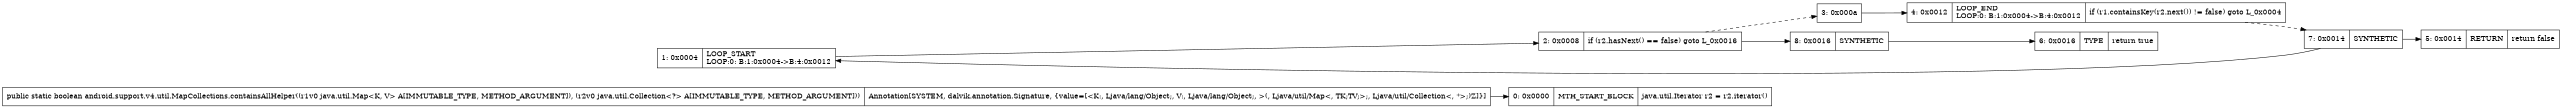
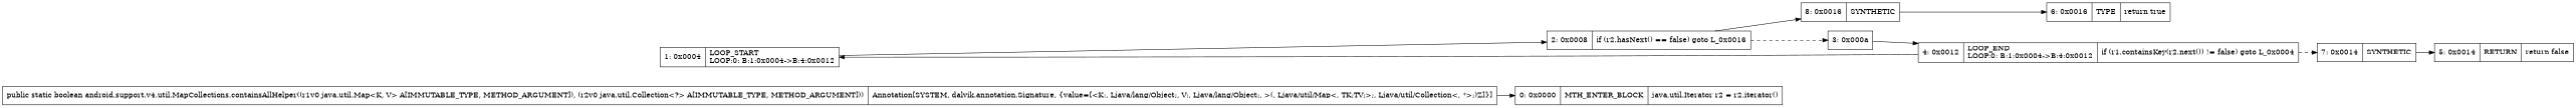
  digraph {
    rankdir=LR
    node [shape=record]
-   n1 [label="{0\:\ 0x0000|MTH_START_BLOCK\l|java.util.Iterator r2 = r2.iterator()\l}"]
+   n1 [label="{0\:\ 0x0000|MTH_ENTER_BLOCK\l|java.util.Iterator r2 = r2.iterator()\l}"]
    n2 [label="{1\:\ 0x0004|LOOP_START\lLOOP:0: B:1:0x0004\-\>B:4:0x0012\l}"]
    n3 [label="{2\:\ 0x0008|if (r2.hasNext() == false) goto L_0x0016\l}"]
    n4 [label="{3\:\ 0x000a}"]
    n5 [label="{8\:\ 0x0016|SYNTHETIC\l}"]
    n6 [label="{4\:\ 0x0012|LOOP_END\lLOOP:0: B:1:0x0004\-\>B:4:0x0012\l|if (r1.containsKey(r2.next()) != false) goto L_0x0004\l}"]
    n7 [label="{6\:\ 0x0016|TYPE\l|return true\l}"]
    n8 [label="{7\:\ 0x0014|SYNTHETIC\l}"]
    n9 [label="{5\:\ 0x0014|RETURN\l|return false\l}"]
    n10 [label="{public static boolean android.support.v4.util.MapCollections.containsAllHelper((r1v0 java.util.Map\<K, V\> A[IMMUTABLE_TYPE, METHOD_ARGUMENT]), (r2v0 java.util.Collection\<?\> A[IMMUTABLE_TYPE, METHOD_ARGUMENT]))  | Annotation[SYSTEM, dalvik.annotation.Signature, \{value=[\<K:, Ljava\/lang\/Object;, V:, Ljava\/lang\/Object;, \>(, Ljava\/util\/Map\<, TK;TV;\>;, Ljava\/util\/Collection\<, *\>;)Z]\}]\l}"]
    n2 -> n3
    n3 -> n4 [style=dashed]
    n3 -> n5
    n4 -> n6
    n5 -> n7
-   n8 -> n2
+   n6 -> n2
    n6 -> n8 [style=dashed]
    n8 -> n9
    n10 -> n1
  }
